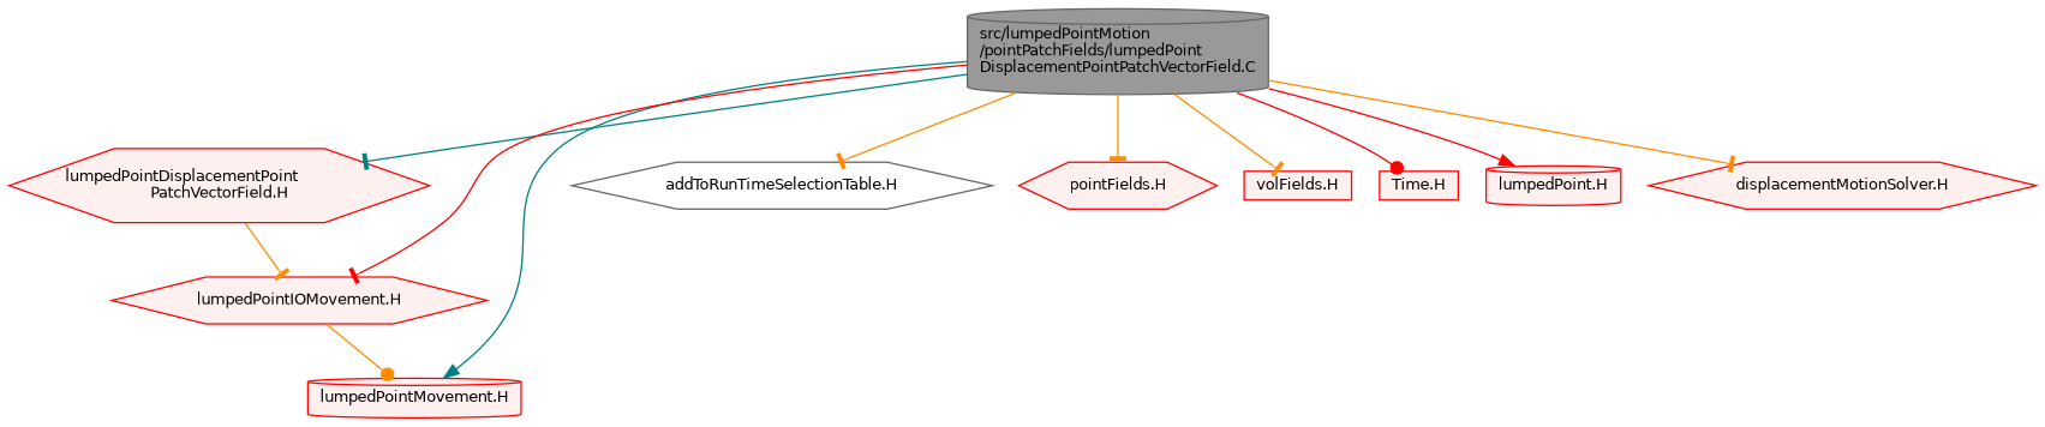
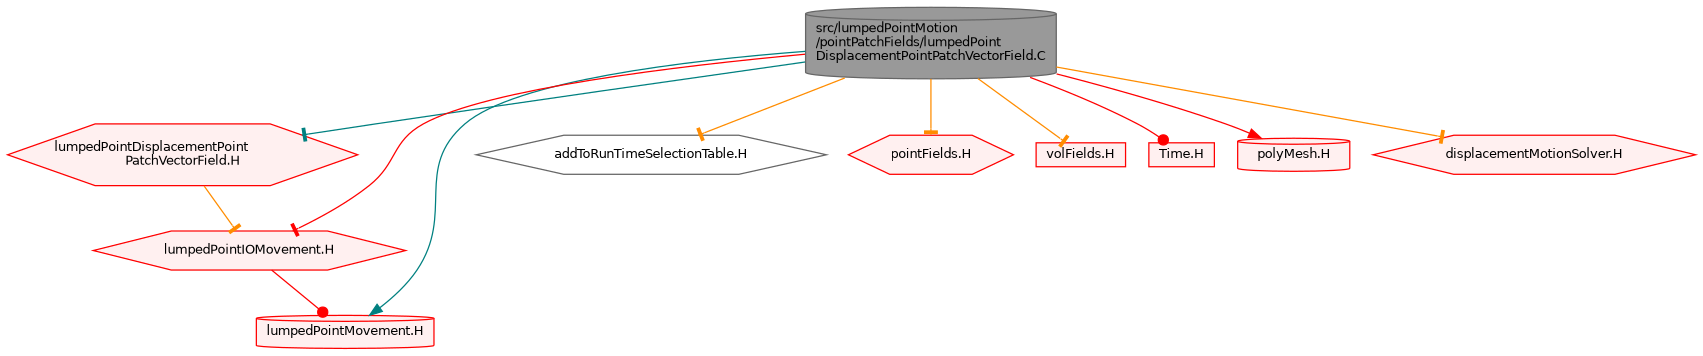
  digraph {
    node [color=red fillcolor="#FFF0F0" fontname=Helvetica fontsize=10 shape=hexagon style=filled]
    edge [arrowhead=tee color=darkorange fontname=Helvetica fontsize=10 labelfontname=Helvetica labelfontsize=10 style=solid]
    n1 [color=gray40 fillcolor=grey60 fontcolor=black height=0.2 label="src/lumpedPointMotion\l/pointPatchFields/lumpedPoint\lDisplacementPointPatchVectorField.C" shape=cylinder width=0.4]
    n2 [height=0.2 label="lumpedPointDisplacementPoint\lPatchVectorField.H" width=0.4]
    n3 [height=0.2 label="lumpedPointMovement.H" shape=cylinder width=0.4]
    n4 [height=0.2 label="lumpedPointIOMovement.H" width=0.4]
    n5 [color=grey40 fillcolor=white height=0.2 label="addToRunTimeSelectionTable.H" width=0.4]
    n6 [height=0.2 label="pointFields.H" width=0.4]
    n7 [height=0.2 label="volFields.H" shape=box width=0.4]
    n8 [height=0.2 label="Time.H" shape=box width=0.4]
-   n9 [height=0.2 label="lumpedPoint.H" shape=cylinder width=0.4]
+   n9 [height=0.2 label="polyMesh.H" shape=cylinder width=0.4]
    n10 [height=0.2 label="displacementMotionSolver.H" width=0.4]
    n1 -> n2 [color=teal]
    n1 -> n3 [arrowhead=normal color=teal]
    n1 -> n4 [color=red]
    n1 -> n5
    n1 -> n6
    n1 -> n7
    n1 -> n8 [arrowhead=dot color=red]
    n1 -> n9 [arrowhead=normal color=red]
    n1 -> n10
    n2 -> n4
-   n4 -> n3 [arrowhead=dot]
+   n4 -> n3 [arrowhead=dot color=red]
  }
